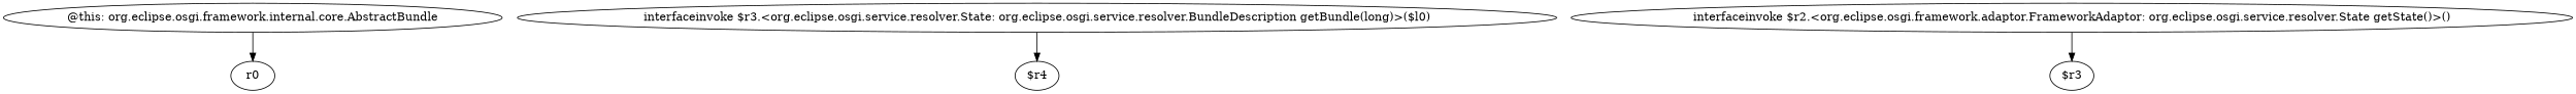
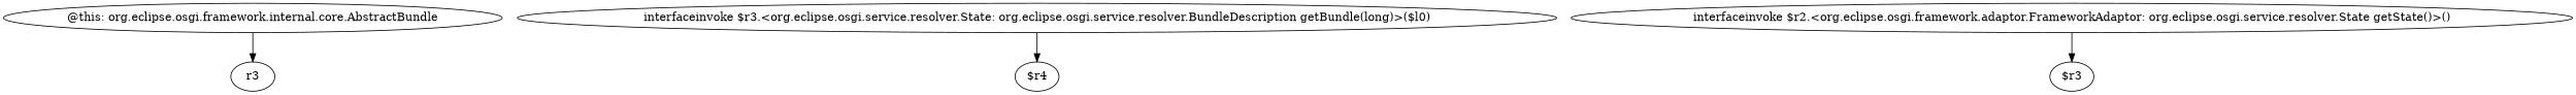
  digraph {
    n1 [label="@this: org.eclipse.osgi.framework.internal.core.AbstractBundle"]
-   n2 [label=r0]
+   n2 [label=r3]
    n3 [label="interfaceinvoke $r3.<org.eclipse.osgi.service.resolver.State: org.eclipse.osgi.service.resolver.BundleDescription getBundle(long)>($l0)"]
    n4 [label="$r4"]
    n5 [label="interfaceinvoke $r2.<org.eclipse.osgi.framework.adaptor.FrameworkAdaptor: org.eclipse.osgi.service.resolver.State getState()>()"]
    n6 [label="$r3"]
    n1 -> n2
    n3 -> n4
    n5 -> n6
  }
